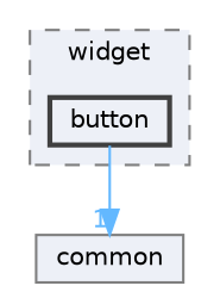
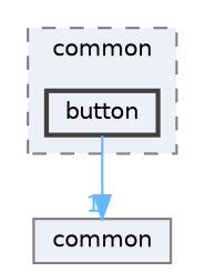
  digraph {
    compound=true
    node [fillcolor="#edf0f7" fontname=Helvetica fontsize=10 shape=box]
    n1 [color=grey25 height=0.2 label=button style="filled,bold" width=0.4]
    n2 [color=grey50 height=0.2 label=common style=filled width=0.4]
    subgraph cluster_1 {
      bgcolor="#edf0f7"
      fontname=Helvetica
      fontsize=10
-     label=widget
+     label=common
      pencolor=grey50
      style="filled,dashed"
      n1
    }
    n1 -> n2 [color=steelblue1 fontcolor=steelblue1 fontname=Helvetica fontsize=10 headlabel=1 labeldistance=1.5 labelfontname=Helvetica labelfontsize=10]
  }
